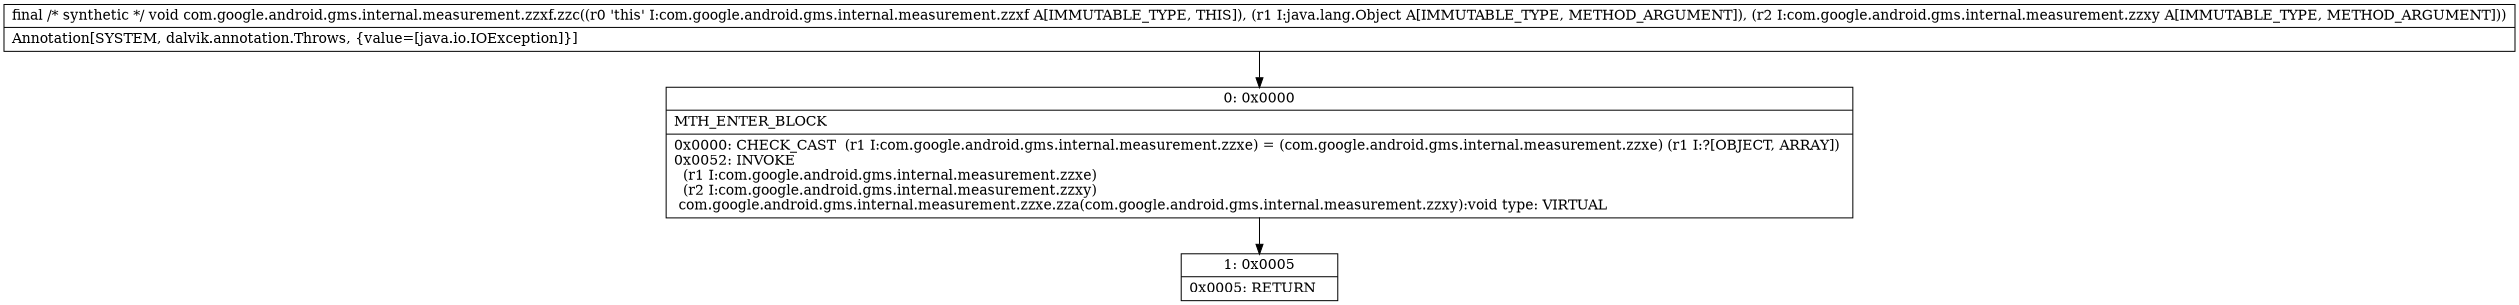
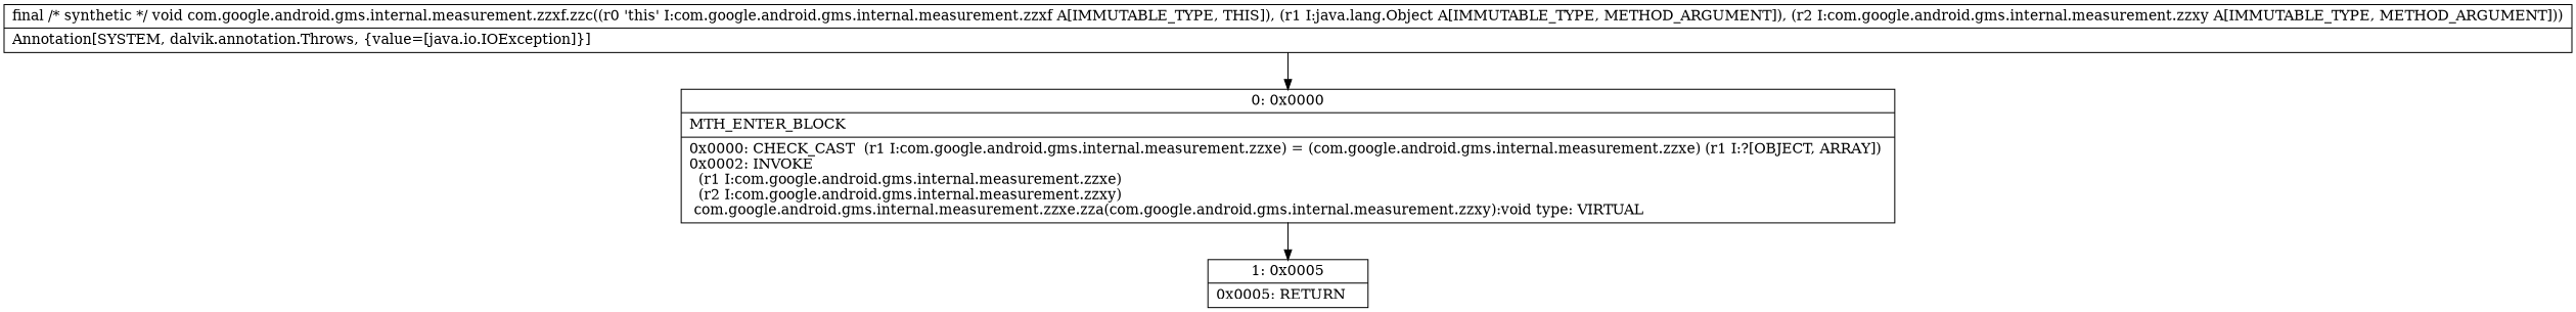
  digraph {
    node [shape=record]
-   n1 [label="{0\:\ 0x0000|MTH_ENTER_BLOCK\l|0x0000: CHECK_CAST  (r1 I:com.google.android.gms.internal.measurement.zzxe) = (com.google.android.gms.internal.measurement.zzxe) (r1 I:?[OBJECT, ARRAY]) \l0x0052: INVOKE  \l  (r1 I:com.google.android.gms.internal.measurement.zzxe)\l  (r2 I:com.google.android.gms.internal.measurement.zzxy)\l com.google.android.gms.internal.measurement.zzxe.zza(com.google.android.gms.internal.measurement.zzxy):void type: VIRTUAL \l}"]
+   n1 [label="{0\:\ 0x0000|MTH_ENTER_BLOCK\l|0x0000: CHECK_CAST  (r1 I:com.google.android.gms.internal.measurement.zzxe) = (com.google.android.gms.internal.measurement.zzxe) (r1 I:?[OBJECT, ARRAY]) \l0x0002: INVOKE  \l  (r1 I:com.google.android.gms.internal.measurement.zzxe)\l  (r2 I:com.google.android.gms.internal.measurement.zzxy)\l com.google.android.gms.internal.measurement.zzxe.zza(com.google.android.gms.internal.measurement.zzxy):void type: VIRTUAL \l}"]
    n2 [label="{1\:\ 0x0005|0x0005: RETURN   \l}"]
    n3 [label="{final \/* synthetic *\/ void com.google.android.gms.internal.measurement.zzxf.zzc((r0 'this' I:com.google.android.gms.internal.measurement.zzxf A[IMMUTABLE_TYPE, THIS]), (r1 I:java.lang.Object A[IMMUTABLE_TYPE, METHOD_ARGUMENT]), (r2 I:com.google.android.gms.internal.measurement.zzxy A[IMMUTABLE_TYPE, METHOD_ARGUMENT]))  | Annotation[SYSTEM, dalvik.annotation.Throws, \{value=[java.io.IOException]\}]\l}"]
    n1 -> n2
    n3 -> n1
  }
